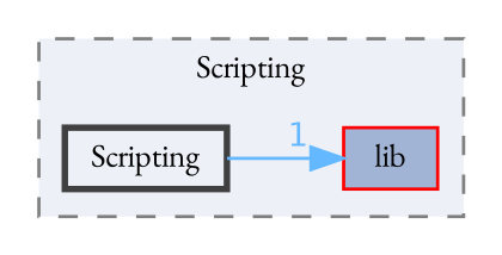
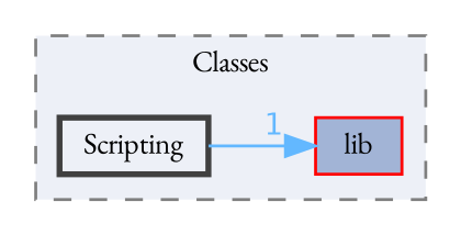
  digraph {
    compound=true
    rankdir=LR
    fontname="EB Garamond"
    node [fontname="EB Garamond" fontsize=10 shape=box]
    n1 [color=red fillcolor="#a2b4d6" height=0.2 label=lib style=filled width=0.4]
    n2 [color=grey25 fillcolor="#edf0f7" height=0.2 label=Scripting style="filled,bold" width=0.4]
    subgraph cluster_1 {
      bgcolor="#edf0f7"
      fontsize=10
-     label=Scripting
+     label=Classes
      pencolor=grey50
      style="filled,dashed"
      n1
      n2
    }
    n2 -> n1 [color=steelblue1 fontcolor=steelblue1 fontname="EB Garamond" fontsize=10 headlabel=1 labeldistance=1.5 labelfontname=Helvetica labelfontsize=10]
  }
